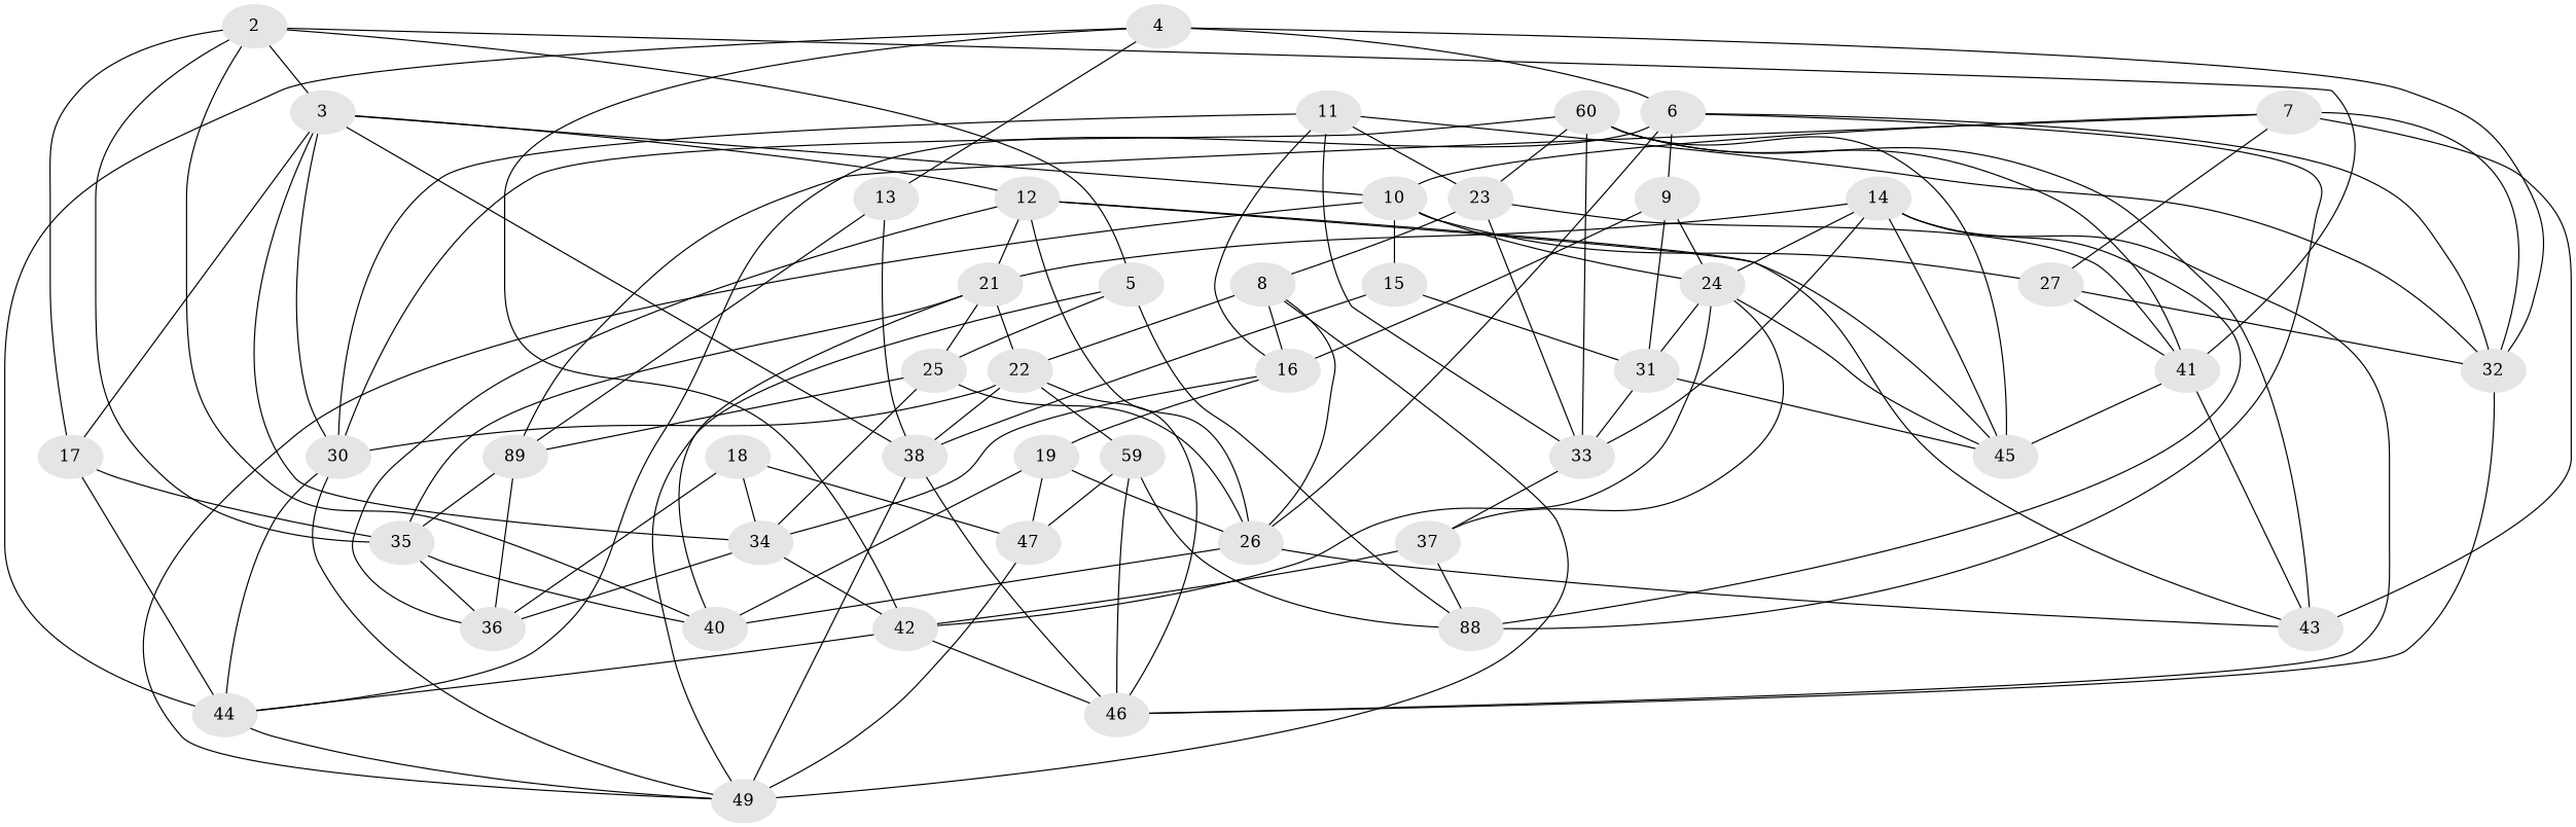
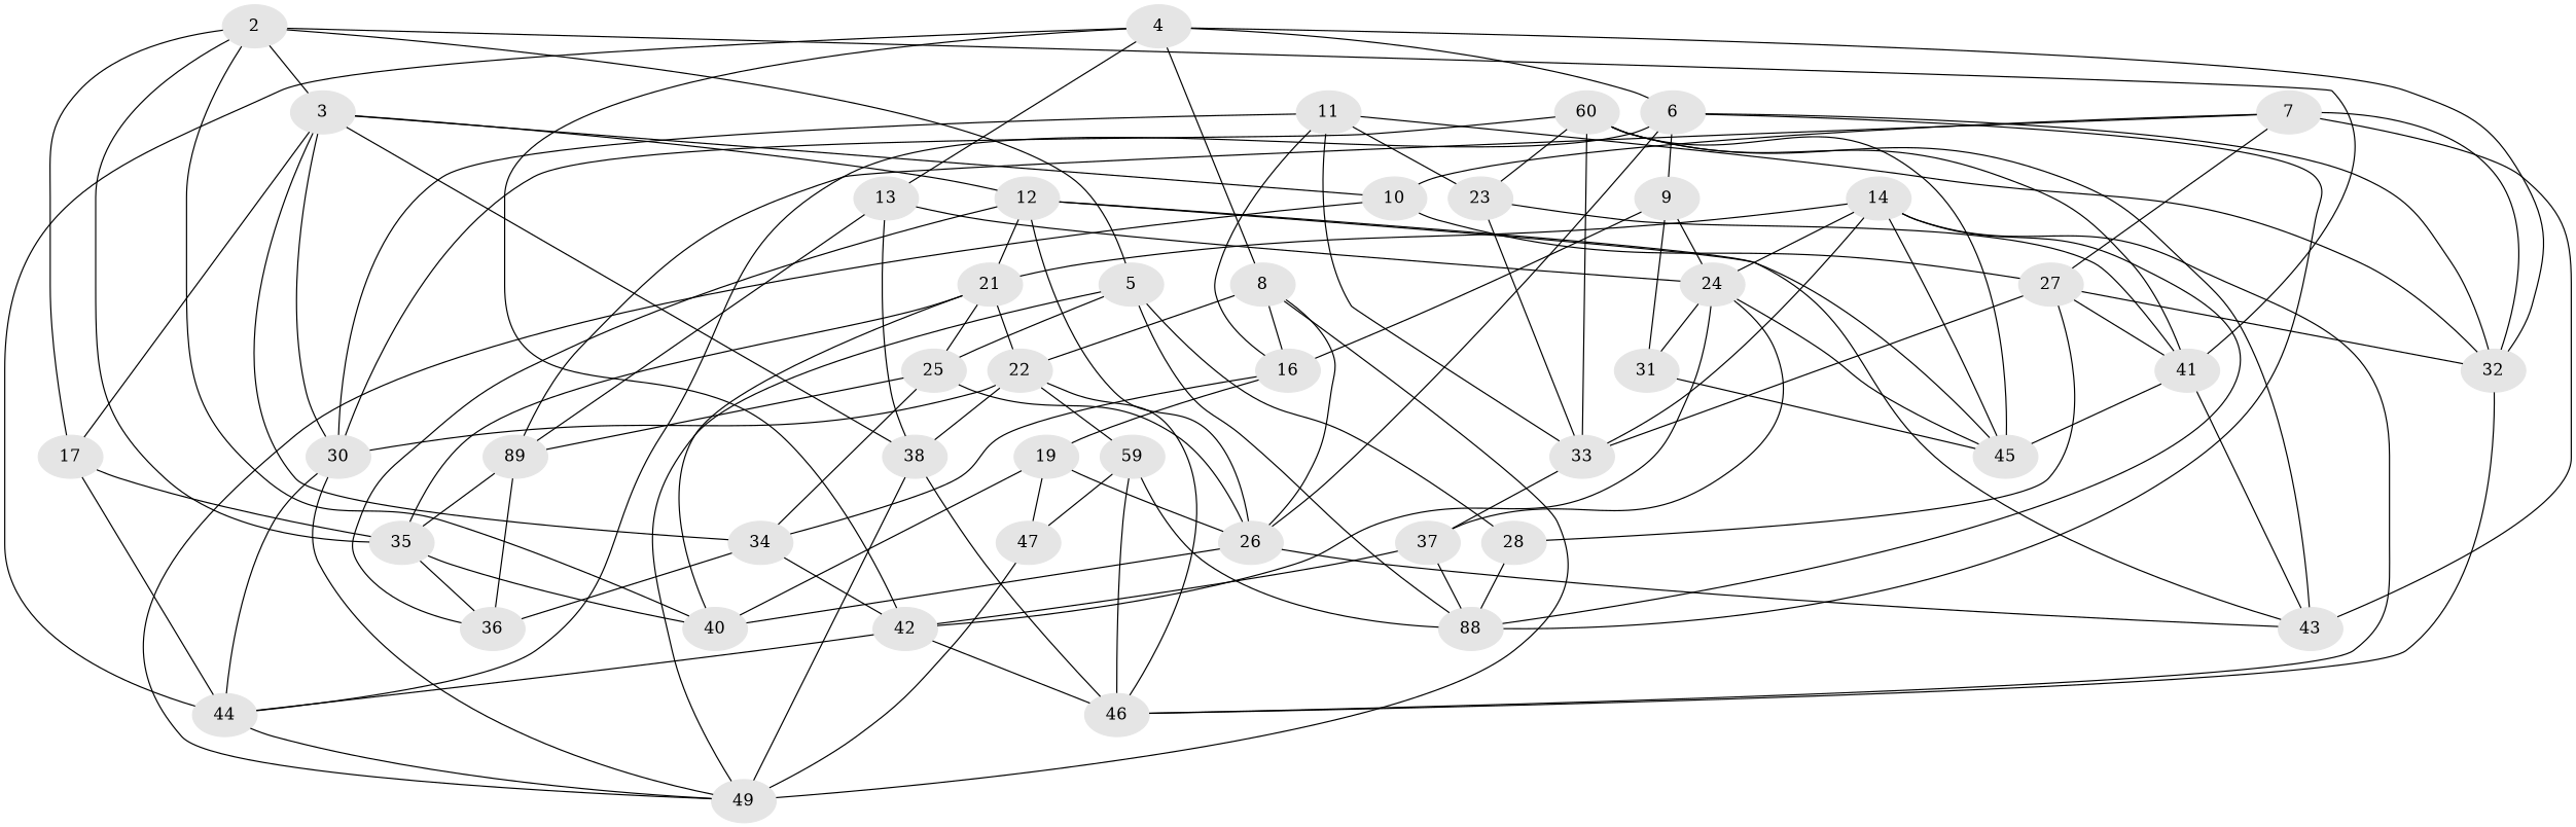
  graph {
    node [color=gray90 style=filled]
    edge [weight=1.0]
    5
    25
+   28
    n4 [label=88]
    49
    23
    41
    33
    n9 [label=89]
    35
    36
    2
    3
    17
    40
    10
    12
    30
    38
    34
    44
    43
    45
    27
-   15
    26
    21
    46
    4
    6
    8
    13
    32
    42
    9
    16
    22
    24
    31
    7
    19
    n42 [label=59]
    11
    37
    14
    47
-   18
    n48 [label=60]
    5 -- 25
+   5 -- 28
    5 -- n4
    5 -- 49
    25 -- n9
    25 -- 34
    25 -- 26 [weight=2.0]
+   28 -- n4
    23 -- 41
    23 -- 33
    41 -- 43
    41 -- 45
    33 -- 37
    n9 -- 35
    n9 -- 36
    35 -- 36
    35 -- 40 [weight=2.0]
    2 -- 5
    2 -- 41
    2 -- 35
    2 -- 3
    2 -- 17
    2 -- 40
    3 -- 17
    3 -- 10
    3 -- 12
    3 -- 30
    3 -- 38
    3 -- 34
    17 -- 35 [weight=2.0]
    17 -- 44
    10 -- 49
    10 -- 27
-   10 -- 15
    12 -- 36
    12 -- 43
    12 -- 45
    12 -- 26
    12 -- 21
    30 -- 49
    30 -- 44
    38 -- 49
    38 -- 46
    34 -- 36
    34 -- 42
    44 -- 49
+   27 -- 28 [weight=2.0]
    27 -- 41
    27 -- 32
-   15 -- 38
-   15 -- 31 [weight=2.0]
    26 -- 40
    26 -- 43
    21 -- 25
    21 -- 35
    21 -- 40
    21 -- 22
    4 -- 44
    4 -- 6
-   23 -- 8
+   4 -- 8
    4 -- 13
    4 -- 32
    4 -- 42
    6 -- n4
    6 -- 44
    6 -- 26
    6 -- 32
    6 -- 9
    8 -- 49 [weight=2.0]
    8 -- 26
    8 -- 16
    8 -- 22
    13 -- n9
    13 -- 38
-   10 -- 24
+   13 -- 24
    32 -- 46
    42 -- 44
    42 -- 46
    9 -- 16
    9 -- 24
    9 -- 31
    16 -- 34
    16 -- 19
    22 -- 30
    22 -- 38
    22 -- 46
    22 -- n42
    24 -- 45
    24 -- 42
    24 -- 31 [weight=2.0]
    24 -- 37
-   31 -- 33
+   27 -- 33
    31 -- 45
    7 -- n9
    7 -- 10
    7 -- 43 [weight=2.0]
    7 -- 27
    7 -- 32
    19 -- 40
    19 -- 26
    19 -- 47
    n42 -- n4
    n42 -- 46
    n42 -- 47
    11 -- 23
    11 -- 33
    11 -- 30
    11 -- 32
    11 -- 16
    37 -- n4
    37 -- 42
    14 -- n4
    14 -- 33
    14 -- 45
    14 -- 21
    14 -- 46
    14 -- 24
    47 -- 49
-   18 -- 36 [weight=2.0]
-   18 -- 34
-   18 -- 47 [weight=3.0]
    n48 -- 23
    n48 -- 41
    n48 -- 33
    n48 -- 30
    n48 -- 43
    n48 -- 45
  }
